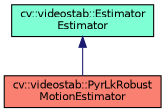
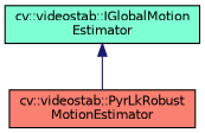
  digraph {
    rankdir=TB
    node [color=black fontname=Helvetica fontsize=10 shape=record style=filled]
-   n1 [fillcolor=aquamarine height=0.2 label="cv::videostab::Estimator\lEstimator" width=0.4]
+   n1 [fillcolor=aquamarine height=0.2 label="cv::videostab::IGlobalMotion\lEstimator" width=0.4]
    n2 [fillcolor=salmon height=0.2 label="cv::videostab::PyrLkRobust\lMotionEstimator" width=0.4]
    n1 -> n2 [color=midnightblue dir=back fontname=Helvetica fontsize=10 labelfontname=Helvetica labelfontsize=10 style=solid]
  }
